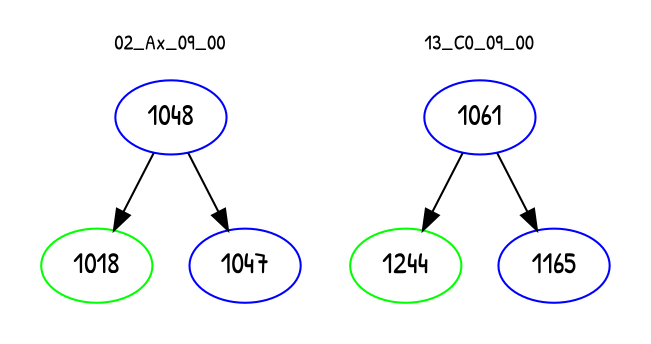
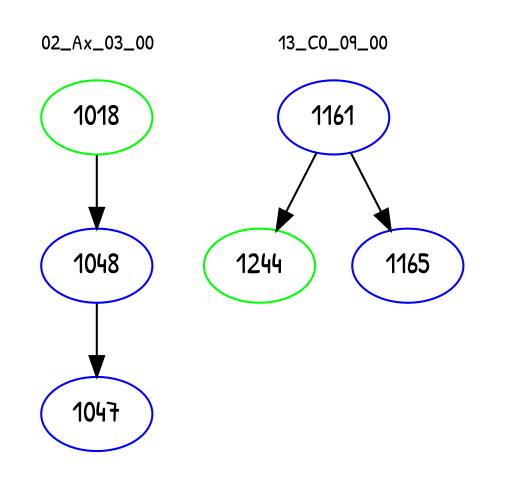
  digraph {
    fontname="Patrick Hand"
    node [color=blue fontname="Patrick Hand"]
    edge [color=black fontname="Patrick Hand"]
    n1 [label=1048]
    n2 [color=green label=1018]
    n3 [label=1047]
-   n4 [label=1061]
+   n4 [label=1161]
    n5 [color=green label=1244]
    n6 [label=1165]
    subgraph cluster_1 {
      color=white
      fontsize=10
-     label="02_Ax_09_00"
+     label="02_Ax_03_00"
      n1
      n2
      n3
    }
    subgraph cluster_2 {
      color=white
      fontsize=10
      label="13_C0_09_00"
      n4
      n5
      n6
    }
-   n1 -> n2
+   n2 -> n1
    n1 -> n3
    n4 -> n5
    n4 -> n6
  }
